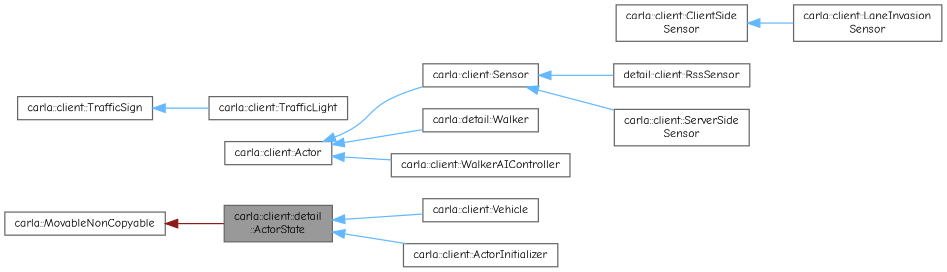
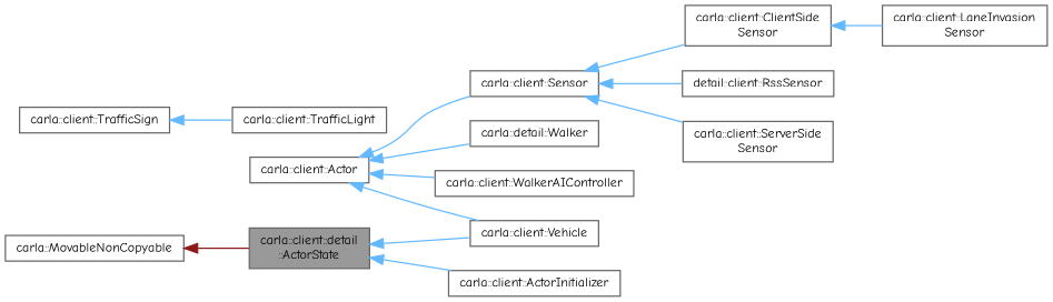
  digraph {
    fontname="Comic Neue"
    rankdir=LR
    node [color=gray40 fillcolor=white fontname="Comic Neue" fontsize=10 shape=box style=filled]
    edge [color=steelblue1 dir=back fontname="Comic Neue" fontsize=10 labelfontname=Helvetica labelfontsize=10 style=solid]
    n1 [fillcolor=grey60 fontcolor=black height=0.2 label="carla::client::detail\l::ActorState" width=0.4]
    n2 [height=0.2 label="carla::client::ActorInitializer" width=0.4]
    n3 [height=0.2 label="carla::client::Vehicle" width=0.4]
    n4 [height=0.2 label="carla::client::Actor" width=0.4]
    n5 [height=0.2 label="carla::client::Sensor" width=0.4]
    n6 [height=0.2 label="carla::detail::Walker" width=0.4]
    n7 [height=0.2 label="carla::client::WalkerAIController" width=0.4]
    n8 [height=0.2 label="carla::MovableNonCopyable" width=0.4]
    n9 [height=0.2 label="carla::client::ClientSide\lSensor" width=0.4]
    n10 [height=0.2 label="detail::client::RssSensor" width=0.4]
    n11 [height=0.2 label="carla::client::ServerSide\lSensor" width=0.4]
    n12 [height=0.2 label="carla::client::TrafficSign" width=0.4]
    n13 [height=0.2 label="carla::client::TrafficLight" width=0.4]
    n14 [height=0.2 label="carla::client::LaneInvasion\lSensor" width=0.4]
    n1 -> n2
    n1 -> n3
+   n4 -> n3
    n4 -> n5
    n4 -> n6
    n4 -> n7
+   n5 -> n9
    n5 -> n10
    n5 -> n11
    n8 -> n1 [color=firebrick4]
    n9 -> n14
    n12 -> n13
  }
